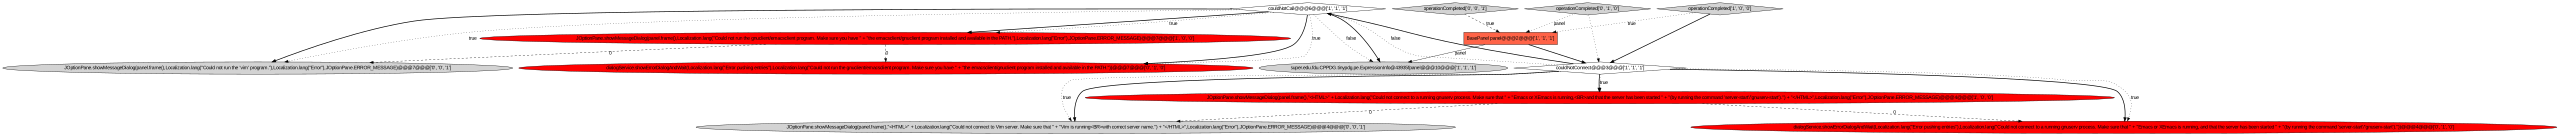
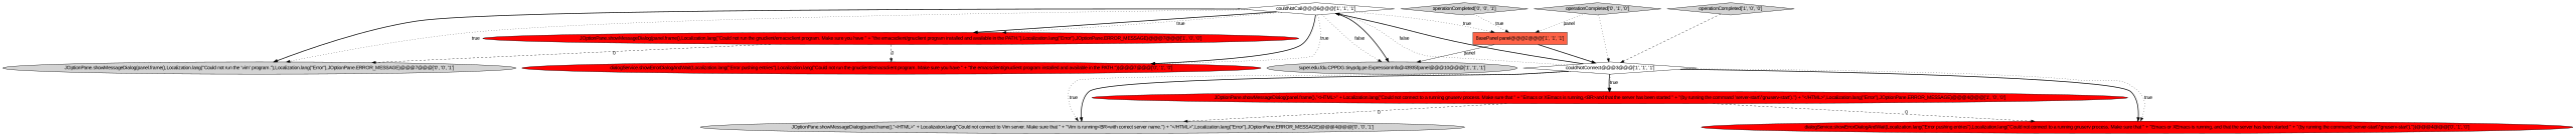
  digraph {
    fontname="Liberation Sans"
    node [fillcolor=lightgray fontname="Liberation Sans" shape=ellipse style=filled]
    edge [fontname="Liberation Sans" style=dotted]
    n1 [fillcolor=red label="dialogService.showErrorDialogAndWait(Localization.lang(\"Error pushing entries\"),Localization.lang(\"Could not run the gnuclient/emacsclient program. Make sure you have \" + \"the emacsclient/gnuclient program installed and available in the PATH.\"))@@@7@@@['0', '1', '0']"]
    n2 [fillcolor=red label="JOptionPane.showMessageDialog(panel.frame(),Localization.lang(\"Could not run the gnuclient/emacsclient program. Make sure you have \" + \"the emacsclient/gnuclient program installed and available in the PATH.\"),Localization.lang(\"Error\"),JOptionPane.ERROR_MESSAGE)@@@7@@@['1', '0', '0']"]
    n3 [label="JOptionPane.showMessageDialog(panel.frame(),Localization.lang(\"Could not run the 'vim' program.\"),Localization.lang(\"Error\"),JOptionPane.ERROR_MESSAGE)@@@7@@@['0', '0', '1']"]
    n4 [label="operationCompleted['0', '0', '1']" shape=diamond]
    n5 [fillcolor=tomato label="BasePanel panel@@@2@@@['1', '1', '1']" shape=box]
    n6 [fillcolor=white label="couldNotConnect@@@3@@@['1', '1', '1']" shape=diamond]
    n7 [fillcolor=red label="JOptionPane.showMessageDialog(panel.frame(),\"<HTML>\" + Localization.lang(\"Could not connect to a running gnuserv process. Make sure that \" + \"Emacs or XEmacs is running,<BR>and that the server has been started \" + \"(by running the command 'server-start'/'gnuserv-start').\") + \"</HTML>\",Localization.lang(\"Error\"),JOptionPane.ERROR_MESSAGE)@@@4@@@['1', '0', '0']"]
    n8 [fillcolor=white label="couldNotCall@@@6@@@['1', '1', '1']" shape=diamond]
    n9 [label="JOptionPane.showMessageDialog(panel.frame(),\"<HTML>\" + Localization.lang(\"Could not connect to Vim server. Make sure that \" + \"Vim is running<BR>with correct server name.\") + \"</HTML>\",Localization.lang(\"Error\"),JOptionPane.ERROR_MESSAGE)@@@4@@@['0', '0', '1']"]
    n10 [fillcolor=red label="dialogService.showErrorDialogAndWait(Localization.lang(\"Error pushing entries\"),Localization.lang(\"Could not connect to a running gnuserv process. Make sure that \" + \"Emacs or XEmacs is running, and that the server has been started \" + \"(by running the command 'server-start'/'gnuserv-start').\"))@@@4@@@['0', '1', '0']"]
    n11 [label="super.edu.fdu.CPPDG.tinypdg.pe.ExpressionInfo@43935fpanel@@@10@@@['1', '1', '1']"]
    n12 [label="operationCompleted['1', '0', '0']" shape=diamond]
    n13 [label="operationCompleted['0', '1', '0']" shape=diamond]
    n2 -> n1 [label=0 style=dashed]
    n2 -> n3 [label=0 style=dashed]
-   n4 -> n5 [label=true style=dashed]
+   n4 -> n5 [label=true]
    n5 -> n6 [style=bold]
    n5 -> n11 [label=panel style=solid]
    n6 -> n7 [style=bold]
    n6 -> n7 [label=true]
    n6 -> n8 [label=false]
    n6 -> n8 [style=bold]
    n6 -> n9 [label=true]
    n6 -> n9 [style=bold]
    n6 -> n10 [style=bold]
    n6 -> n10 [label=true]
    n7 -> n9 [label=0 style=dashed]
    n7 -> n10 [label=0 style=dashed]
    n8 -> n1 [label=true]
    n8 -> n1 [style=bold]
    n8 -> n2 [style=bold]
    n8 -> n2 [label=true]
    n8 -> n3 [style=bold]
    n8 -> n3 [label=true]
    n8 -> n11 [style=bold]
    n8 -> n11 [label=false]
-   n12 -> n5 [label=true]
-   n12 -> n6 [style=bold]
+   n8 -> n5 [label=true]
+   n12 -> n6 [style=dashed]
    n13 -> n5 [label=panel]
    n13 -> n6
  }
